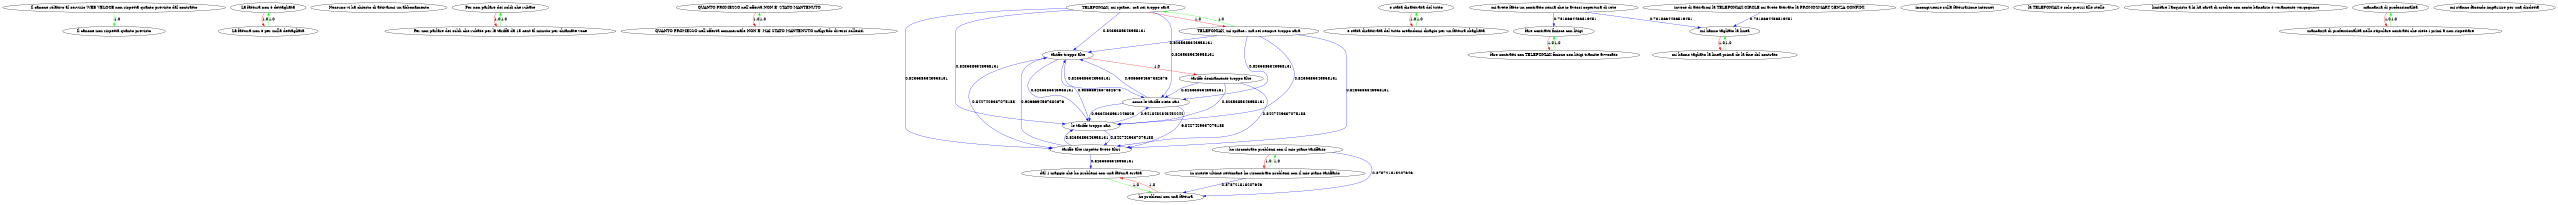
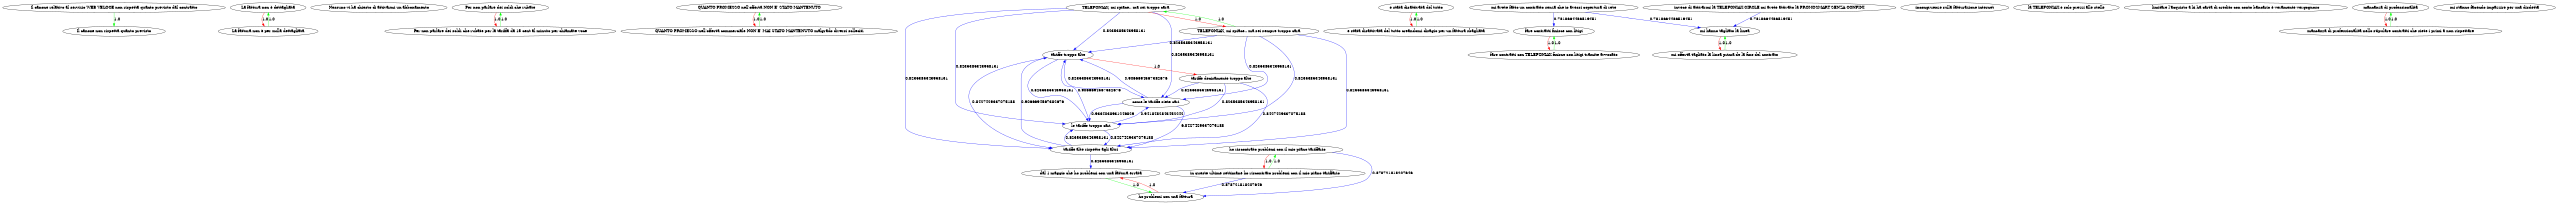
  digraph {
    edge [color=blue]
    "Il canone relativo al servizio WEB VELOCE non rispetta quanto previsto dal contratto"
    "Il canone non rispetta quanto previsto"
    "La fattura non è dettagliata"
    "La fattura non è per nulla dettagliata"
    "Nessuno vi ha chiesto di attivarmi un abbonamento"
    "Per non parlare dei soldi che rubate"
    "Per non parlare dei soldi che rubate per la tariffa da 15 cent al minuto per chiamate voce"
    "QUANTO PROMESSO nell'offerta NON E' STATO MANTENUTO"
    "QUANTO PROMESSO nell'offerta commerciale NON E' MAI STATO MANTENUTO malgrado diversi solleciti"
    "TELEFONIAX, mi spiace.. ma sei troppo cara"
    "TELEFONIAX, mi spiace.. ma sei sempre troppo cara"
    "come le tariffe siete cari"
    "le tariffe troppo cari"
-   "tariffe alte rispetto agli altri" [label="tariffe alte rispetto avete altri"]
+   "tariffe alte rispetto agli altri"
    "tariffe troppo alte"
    "dal 1 maggio che ho problemi con una fattura errata"
    "tariffe decisamente troppo alte"
    "ho problemi con una fattura"
    "e stata disattivata del tutto"
    "e stata disattivata del tutto creandomi disagio per un fattura sbagliata"
    "fare contratti finisce con litigi"
    "fare contratti con TELEFONIAX finisce con litigi tramite avvocato"
    "ho riscontrato problemi con il mio piano tariffario"
    "in queste ultime settimane ho riscontrato problemi con il mio piano tariffario"
    "incongruenze sulla fatturazione internet"
    "invece di attivarmi la TELEFONIAX CIRCLE mi avete attivato la PROMOSMART SENZA CONFINI"
    "mi hanno tagliato la linea"
-   "mi hanno tagliato la linea prima de la fine del contrato"
+   "mi hanno tagliato la linea prima de la fine del contrato" [label="mi offerta tagliato la linea prima de la fine del contrato"]
    "la TELEFONIAX e solo prezzi alle stelle"
    "limitare l'acquisto a ki ha carta di credito con conto bancario è veramente vergognoso"
    "mancanza di professionalità"
    "mancanza di professionalità nello stipulare contratti che siete i primi a non rispettare"
    "mi avete fatto un contratto senza che io avessi copertura di rete"
    "mi stanno facendo impazzire per una disdetta"
    "Il canone relativo al servizio WEB VELOCE non rispetta quanto previsto dal contratto" -> "Il canone non rispetta quanto previsto" [color=green label=1.0]
    "La fattura non è dettagliata" -> "La fattura non è per nulla dettagliata" [color=red label=1.0]
    "La fattura non è per nulla dettagliata" -> "La fattura non è dettagliata" [color=green label=1.0]
    "Per non parlare dei soldi che rubate" -> "Per non parlare dei soldi che rubate per la tariffa da 15 cent al minuto per chiamate voce" [color=red label=1.0]
    "Per non parlare dei soldi che rubate per la tariffa da 15 cent al minuto per chiamate voce" -> "Per non parlare dei soldi che rubate" [color=green label=1.0]
    "QUANTO PROMESSO nell'offerta NON E' STATO MANTENUTO" -> "QUANTO PROMESSO nell'offerta commerciale NON E' MAI STATO MANTENUTO malgrado diversi solleciti" [color=red label=1.0]
    "QUANTO PROMESSO nell'offerta commerciale NON E' MAI STATO MANTENUTO malgrado diversi solleciti" -> "QUANTO PROMESSO nell'offerta NON E' STATO MANTENUTO" [color=green label=1.0]
    "TELEFONIAX, mi spiace.. ma sei troppo cara" -> "TELEFONIAX, mi spiace.. ma sei sempre troppo cara" [color=red label=1.0]
    "TELEFONIAX, mi spiace.. ma sei troppo cara" -> "come le tariffe siete cari" [label=0.8235385343958131]
    "TELEFONIAX, mi spiace.. ma sei troppo cara" -> "le tariffe troppo cari" [label=0.8235385343958131]
    "TELEFONIAX, mi spiace.. ma sei troppo cara" -> "tariffe alte rispetto agli altri" [label=0.8235385343958131]
    "TELEFONIAX, mi spiace.. ma sei troppo cara" -> "tariffe troppo alte" [label=0.8235385343958131]
    "TELEFONIAX, mi spiace.. ma sei sempre troppo cara" -> "TELEFONIAX, mi spiace.. ma sei troppo cara" [color=green label=1.0]
    "TELEFONIAX, mi spiace.. ma sei sempre troppo cara" -> "come le tariffe siete cari" [label=0.8235385343958131]
    "TELEFONIAX, mi spiace.. ma sei sempre troppo cara" -> "le tariffe troppo cari" [label=0.8235385343958131]
    "TELEFONIAX, mi spiace.. ma sei sempre troppo cara" -> "tariffe alte rispetto agli altri" [label=0.8235385343958131]
    "TELEFONIAX, mi spiace.. ma sei sempre troppo cara" -> "tariffe troppo alte" [label=0.8235385343958131]
    "come le tariffe siete cari" -> "le tariffe troppo cari" [label=0.9334038931246829]
    "come le tariffe siete cari" -> "tariffe alte rispetto agli altri" [label=6.8427429337075188]
    "come le tariffe siete cari" -> "tariffe troppo alte" [label=0.9066694567382676]
    "le tariffe troppo cari" -> "come le tariffe siete cari" [label=0.9418482843452242]
    "le tariffe troppo cari" -> "tariffe alte rispetto agli altri" [label=0.8427429337075188]
    "le tariffe troppo cari" -> "tariffe troppo alte" [label=0.9066694567382676]
    "tariffe alte rispetto agli altri" -> "le tariffe troppo cari" [label=0.8235385343958131]
    "tariffe alte rispetto agli altri" -> "tariffe troppo alte" [label=0.9066694567382676]
    "tariffe alte rispetto agli altri" -> "dal 1 maggio che ho problemi con una fattura errata" [label=0.8235385343958131]
    "tariffe troppo alte" -> "come le tariffe siete cari" [label=0.8235385343958131]
    "tariffe troppo alte" -> "le tariffe troppo cari" [label=0.8235385343958131]
    "tariffe troppo alte" -> "tariffe alte rispetto agli altri" [label=0.8427429337075188]
    "tariffe troppo alte" -> "tariffe decisamente troppo alte" [color=red label=1.0]
    "dal 1 maggio che ho problemi con una fattura errata" -> "ho problemi con una fattura" [color=green label=1.0]
    "tariffe decisamente troppo alte" -> "come le tariffe siete cari" [label=0.8235385343958131]
    "tariffe decisamente troppo alte" -> "le tariffe troppo cari" [label=0.8235385343958131]
    "tariffe decisamente troppo alte" -> "tariffe alte rispetto agli altri" [label=0.8427429337075188]
    "ho problemi con una fattura" -> "dal 1 maggio che ho problemi con una fattura errata" [color=red label=1.0]
    "e stata disattivata del tutto" -> "e stata disattivata del tutto creandomi disagio per un fattura sbagliata" [color=red label=1.0]
    "e stata disattivata del tutto creandomi disagio per un fattura sbagliata" -> "e stata disattivata del tutto" [color=green label=1.0]
    "fare contratti finisce con litigi" -> "fare contratti con TELEFONIAX finisce con litigi tramite avvocato" [color=red label=1.0]
    "fare contratti con TELEFONIAX finisce con litigi tramite avvocato" -> "fare contratti finisce con litigi" [color=green label=1.0]
    "ho riscontrato problemi con il mio piano tariffario" -> "ho problemi con una fattura" [label=0.878721818207646]
    "ho riscontrato problemi con il mio piano tariffario" -> "in queste ultime settimane ho riscontrato problemi con il mio piano tariffario" [color=red label=1.0]
    "in queste ultime settimane ho riscontrato problemi con il mio piano tariffario" -> "ho problemi con una fattura" [label=0.878721818207646]
    "in queste ultime settimane ho riscontrato problemi con il mio piano tariffario" -> "ho riscontrato problemi con il mio piano tariffario" [color=green label=1.0]
    "invece di attivarmi la TELEFONIAX CIRCLE mi avete attivato la PROMOSMART SENZA CONFINI" -> "mi hanno tagliato la linea" [label=0.7818664486519451]
    "mi hanno tagliato la linea" -> "mi hanno tagliato la linea prima de la fine del contrato" [color=red label=1.0]
    "mi hanno tagliato la linea prima de la fine del contrato" -> "mi hanno tagliato la linea" [color=green label=1.0]
    "mancanza di professionalità" -> "mancanza di professionalità nello stipulare contratti che siete i primi a non rispettare" [color=red label=1.0]
    "mancanza di professionalità nello stipulare contratti che siete i primi a non rispettare" -> "mancanza di professionalità" [color=green label=1.0]
    "mi avete fatto un contratto senza che io avessi copertura di rete" -> "fare contratti finisce con litigi" [label=0.7818664486519451]
    "mi avete fatto un contratto senza che io avessi copertura di rete" -> "mi hanno tagliato la linea" [label=0.7818664486519451]
  }
